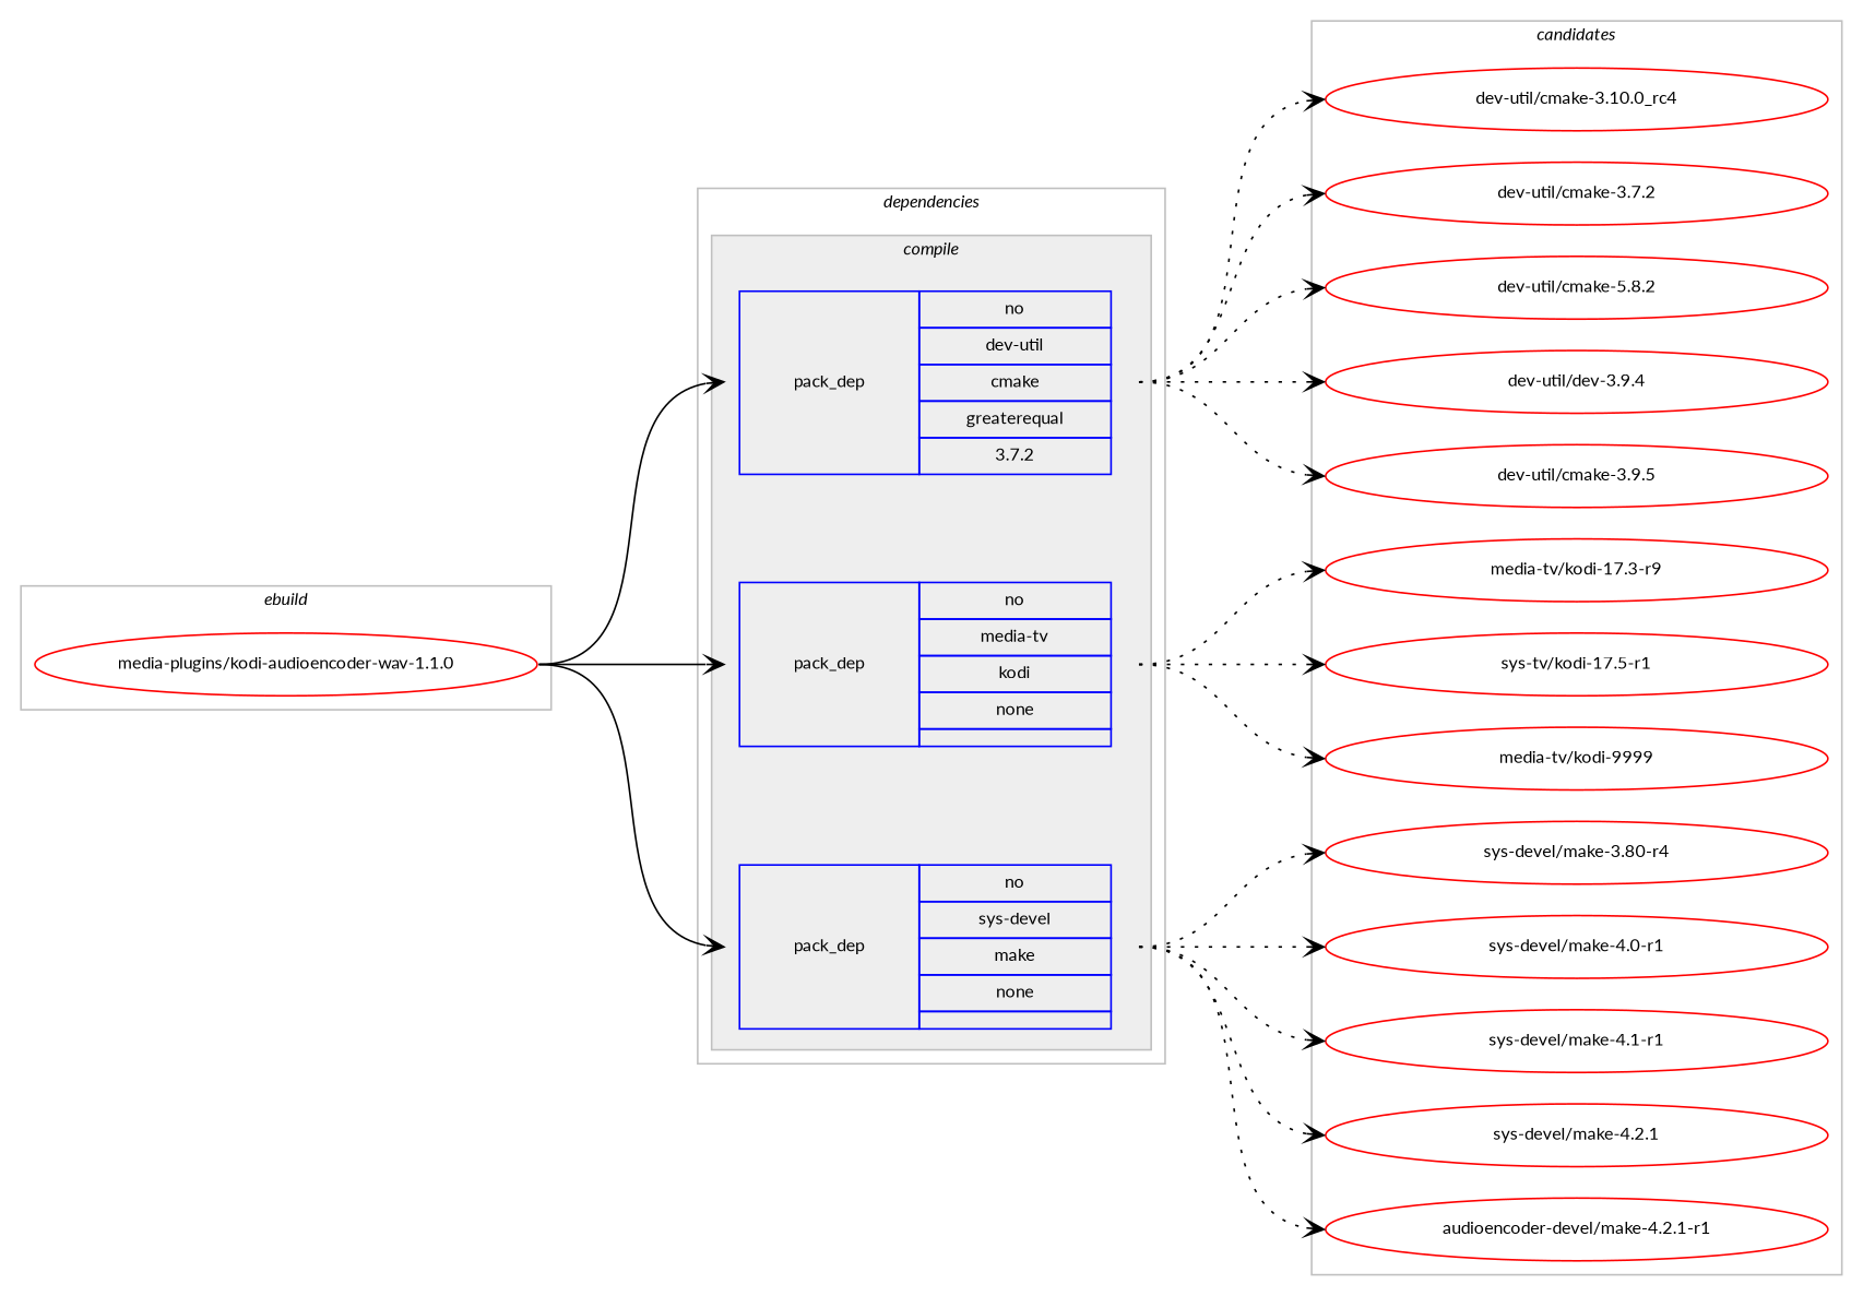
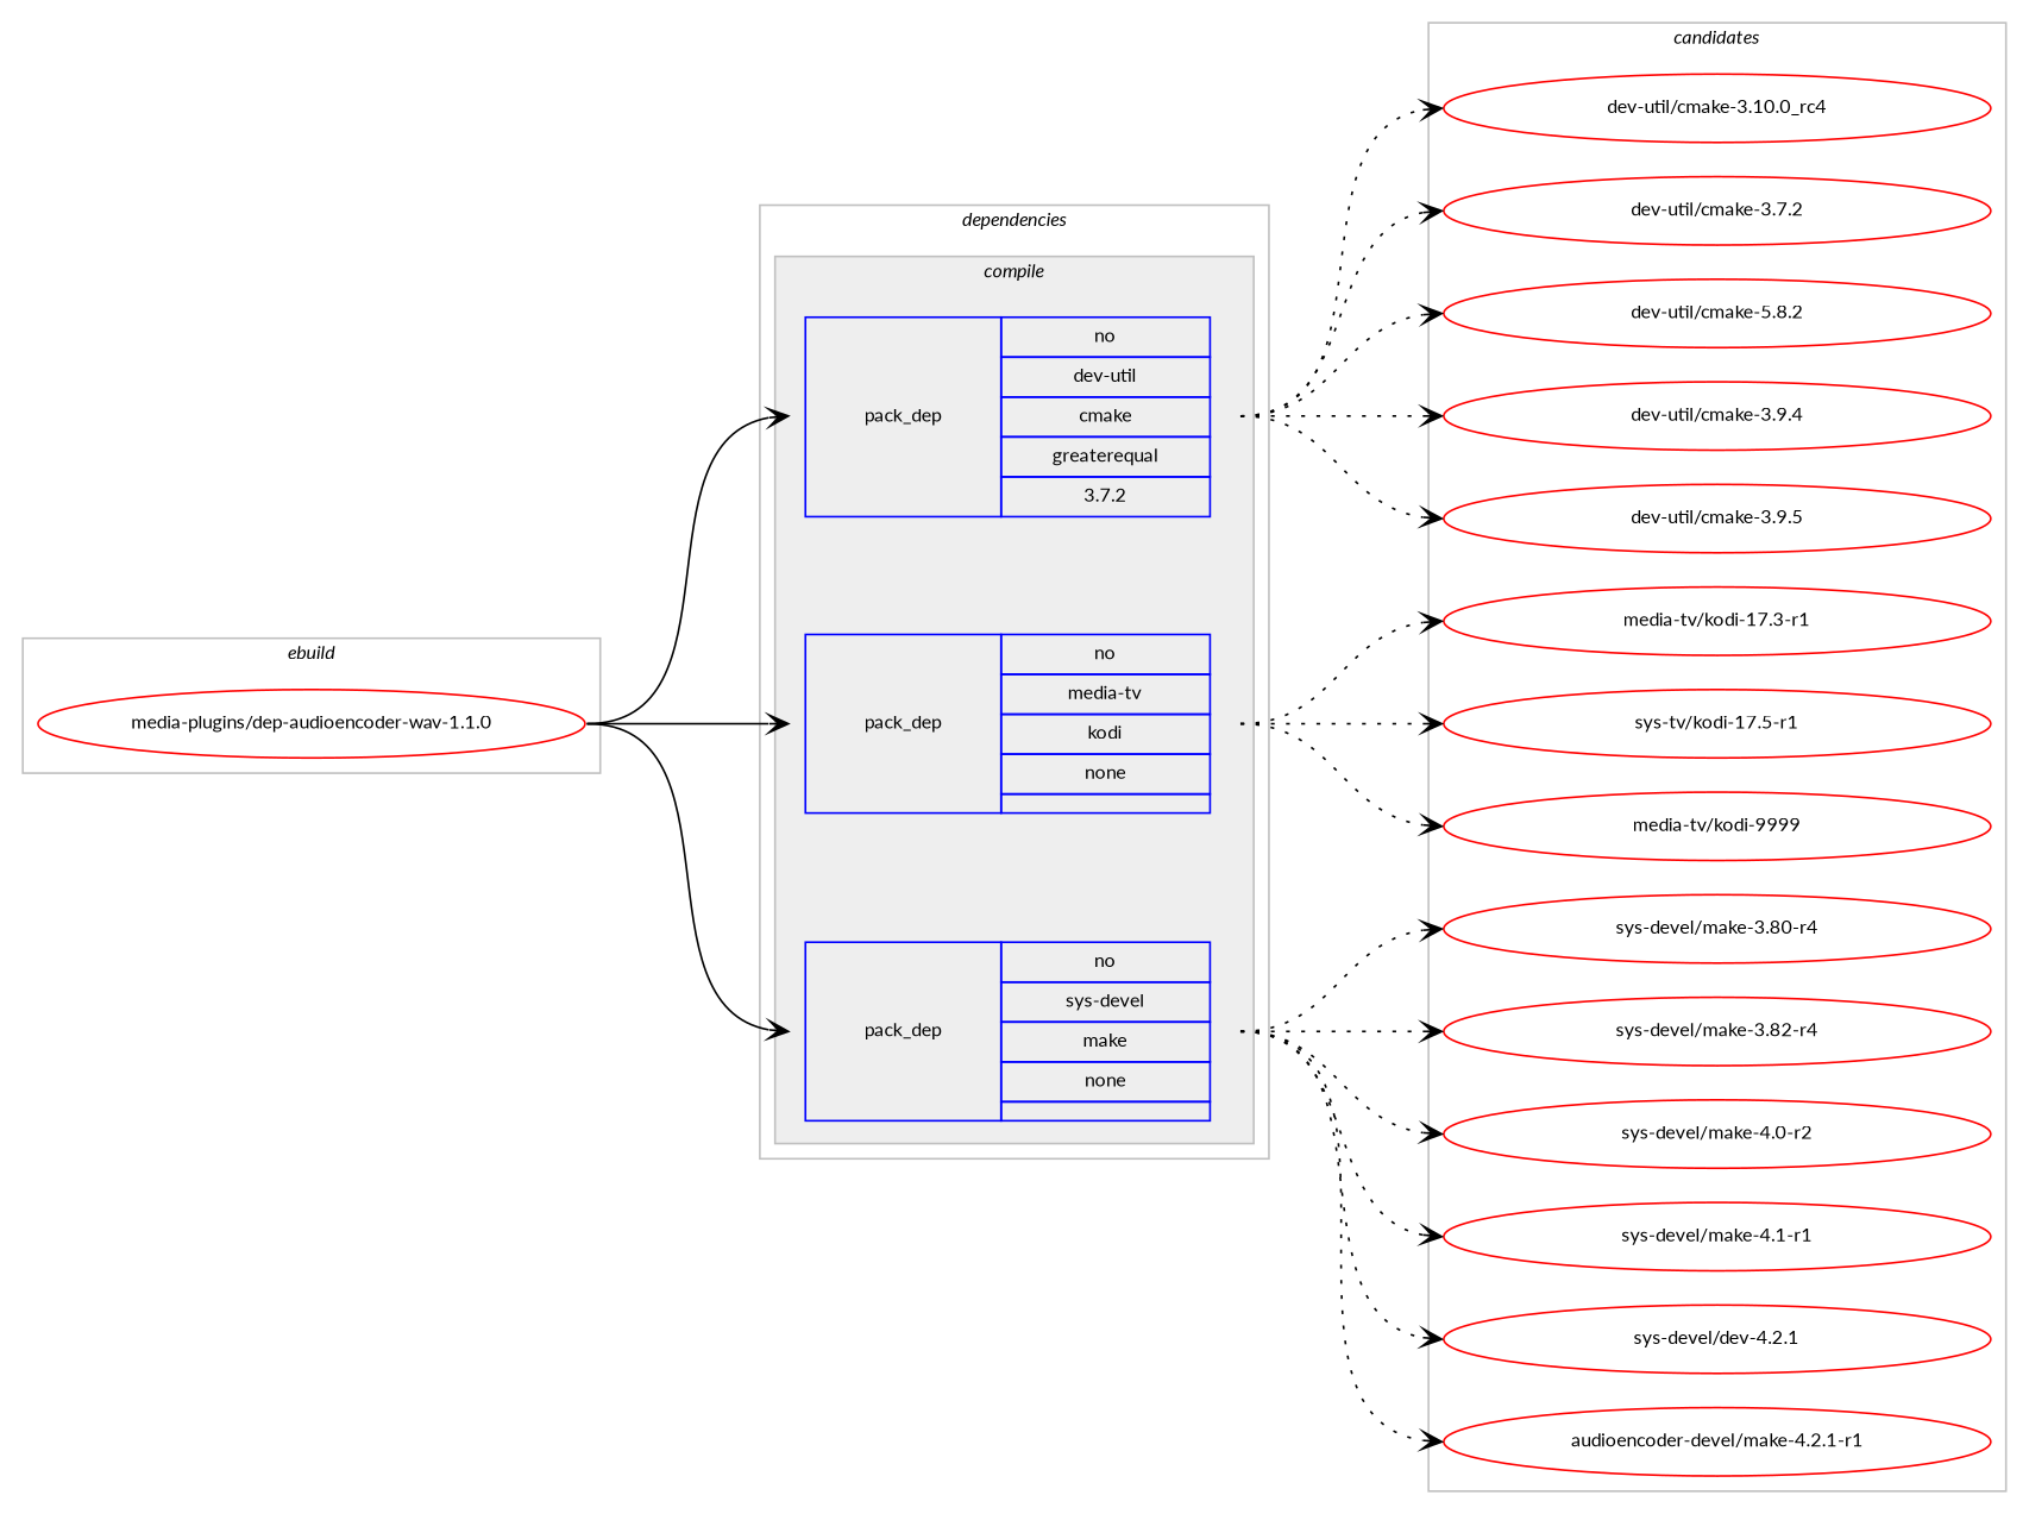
  digraph {
    compound=true
    concentrate=true
    fontname=Lato
    fontsize=10
    newrank=true
    rankdir=LR
    ranksep=1.5
    node [color=red fontname=Lato fontsize=10]
    edge [arrowhead=vee fontname=Lato headport=w style=dotted tailport=e weight=100]
-   n1 [label="media-plugins/kodi-audioencoder-wav-1.1.0" width=4]
+   n1 [label="media-plugins/dep-audioencoder-wav-1.1.0" width=4]
    n2 [color=blue label=<<TABLE BORDER="0" CELLBORDER="1" CELLSPACING="0" CELLPADDING="4" WIDTH="220"><TR><TD ROWSPAN="6" CELLPADDING="30">pack_dep</TD></TR><TR><TD WIDTH="110">no</TD></TR><TR><TD>dev-util</TD></TR><TR><TD>cmake</TD></TR><TR><TD>greaterequal</TD></TR><TR><TD>3.7.2</TD></TR></TABLE>> shape=none]
    n3 [color=blue label=<<TABLE BORDER="0" CELLBORDER="1" CELLSPACING="0" CELLPADDING="4" WIDTH="220"><TR><TD ROWSPAN="6" CELLPADDING="30">pack_dep</TD></TR><TR><TD WIDTH="110">no</TD></TR><TR><TD>media-tv</TD></TR><TR><TD>kodi</TD></TR><TR><TD>none</TD></TR><TR><TD></TD></TR></TABLE>> shape=none]
    n4 [color=blue label=<<TABLE BORDER="0" CELLBORDER="1" CELLSPACING="0" CELLPADDING="4" WIDTH="220"><TR><TD ROWSPAN="6" CELLPADDING="30">pack_dep</TD></TR><TR><TD WIDTH="110">no</TD></TR><TR><TD>sys-devel</TD></TR><TR><TD>make</TD></TR><TR><TD>none</TD></TR><TR><TD></TD></TR></TABLE>> shape=none]
    n5 [label="dev-util/cmake-3.10.0_rc4" width=4]
    n6 [label="dev-util/cmake-3.7.2" width=4]
    n7 [label="dev-util/cmake-5.8.2" width=4]
-   n8 [label="dev-util/dev-3.9.4" width=4]
+   n8 [label="dev-util/cmake-3.9.4" width=4]
    n9 [label="dev-util/cmake-3.9.5" width=4]
-   n10 [label="media-tv/kodi-17.3-r9" width=4]
+   n10 [label="media-tv/kodi-17.3-r1" width=4]
    n11 [label="sys-tv/kodi-17.5-r1" width=4]
    n12 [label="media-tv/kodi-9999" width=4]
    n13 [label="sys-devel/make-3.80-r4" width=4]
-   n15 [label="sys-devel/make-4.0-r1" width=4]
+   n14 [label="sys-devel/make-3.82-r4" width=4]
+   n15 [label="sys-devel/make-4.0-r2" width=4]
    n16 [label="sys-devel/make-4.1-r1" width=4]
-   n17 [label="sys-devel/make-4.2.1" width=4]
+   n17 [label="sys-devel/dev-4.2.1" width=4]
    n18 [label="audioencoder-devel/make-4.2.1-r1" width=4]
    subgraph cluster_1 {
      color=gray
      label=<<i>ebuild</i>>
      rank=same
      n1
    }
    subgraph cluster_2 {
      color=gray
      label=<<i>dependencies</i>>
      subgraph cluster_3 {
        color=gray
        fillcolor="#eeeeee"
        label=<<i>compile</i>>
        style=filled
        subgraph sub_4 {
          color=gray
          fillcolor="#eeeeee"
          label=<<i>compile</i>>
          style=filled
          n2
        }
        subgraph sub_5 {
          color=gray
          fillcolor="#eeeeee"
          label=<<i>compile</i>>
          style=filled
          n3
        }
        subgraph sub_6 {
          color=gray
          fillcolor="#eeeeee"
          label=<<i>compile</i>>
          style=filled
          n4
        }
      }
      subgraph cluster_7 {
        color=gray
        fillcolor="#eeeeee"
        label=<<i>compile and run</i>>
        style=filled
      }
      subgraph cluster_8 {
        color=gray
        fillcolor="#eeeeee"
        label=<<i>run</i>>
        style=filled
      }
    }
    subgraph cluster_9 {
      color=gray
      label=<<i>candidates</i>>
      rank=same
      subgraph sub_10 {
        color=black
        label=<<i>candidates</i>>
        nodesep=1
        rank=same
        n5
        n6
        n7
        n8
        n9
      }
      subgraph sub_11 {
        color=black
        label=<<i>candidates</i>>
        nodesep=1
        rank=same
        n10
        n11
        n12
      }
      subgraph sub_12 {
        color=black
        label=<<i>candidates</i>>
        nodesep=1
        rank=same
        n13
+       n14
        n15
        n16
        n17
        n18
      }
    }
    n1 -> n2 [style=solid weight=20]
    n1 -> n3 [style=solid weight=20]
    n1 -> n4 [style=solid weight=20]
    n2 -> n5
    n2 -> n6
    n2 -> n7
    n2 -> n8
    n2 -> n9
    n3 -> n10
    n3 -> n11
    n3 -> n12
    n4 -> n13
+   n4 -> n14
    n4 -> n15
    n4 -> n16
    n4 -> n17
    n4 -> n18
  }
